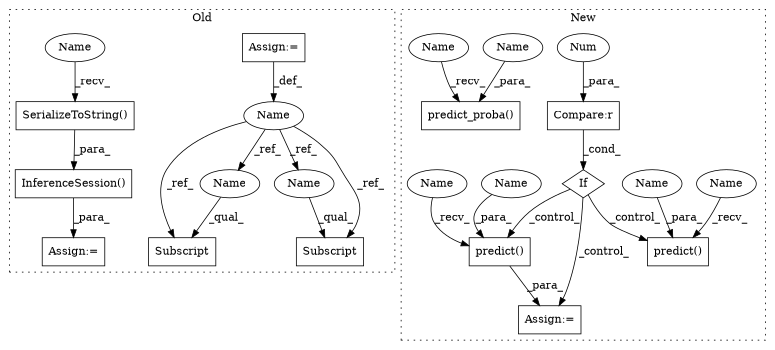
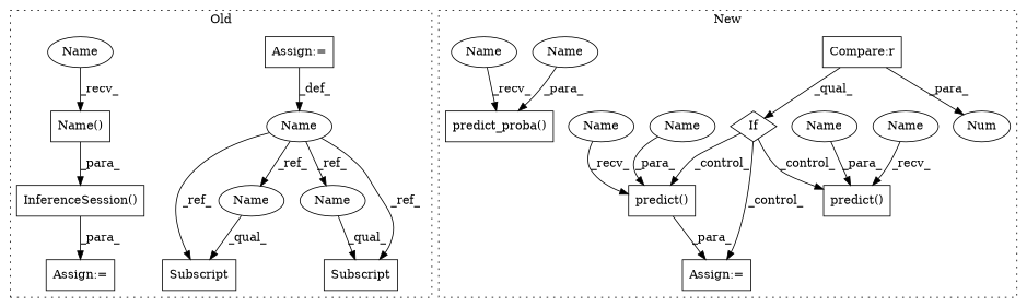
  digraph {
    node [a=87 l=3 s=1915 shape=box]
    n1 [a=63 l="7,0" label=Subscript s="2172,0"]
    n2 [l=4 label=Name s=2014 shape=ellipse]
    n3 [a=63 l="7,0" label=Subscript s="2229,0"]
    n4 [a=75 l="21,1" label="InferenceSession()" s="1894,1945"]
-   n5 [a=75 l=30 label="SerializeToString()"]
+   n5 [a=75 l=30 label="Name()"]
    n6 [a=68 label="Assign:=" s=2018]
    n7 [a=68 label="Assign:=" s=1891]
    n8 [l=10 label=Name shape=ellipse]
    n9 [l=4 label=Name s=2229 shape=ellipse]
    n10 [l=4 label=Name s=2172 shape=ellipse]
    n11 [a=75 l="25,1" label="predict_proba()" s="2270,2296"]
    n12 [a=96 label=If s=1943 shape=diamond]
    n13 [a=75 l="19,1" label="predict()" s="2008,2028"]
    n14 [a=40 l=22 label="Compare:r" s=1946]
    n15 [a=76 l=1 label=Num s=1967 shape=ellipse]
    n16 [a=75 l="19,1" label="predict()" s="2191,2211"]
    n17 [a=68 label="Assign:=" s=2005]
    n18 [l=1 label=Name s=2295 shape=ellipse]
    n19 [l=1 label=Name s=2210 shape=ellipse]
    n20 [l=1 label=Name s=2027 shape=ellipse]
    n21 [l=10 label=Name s=2191 shape=ellipse]
    n22 [l=10 label=Name s=2008 shape=ellipse]
    n23 [l=10 label=Name s=2270 shape=ellipse]
    subgraph cluster_1 {
      label=Old
      style=dotted
      n1
      n2
      n3
      n4
      n5
      n6
      n7
      n8
      n9
      n10
    }
    subgraph cluster_2 {
      label=New
      style=dotted
      n11
      n12
      n13
      n14
      n15
      n16
      n17
      n18
      n19
      n20
      n21
      n22
      n23
    }
    n2 -> n1 [label=_ref_]
    n2 -> n3 [label=_ref_]
    n2 -> n9 [label=_ref_]
    n2 -> n10 [label=_ref_]
    n4 -> n7 [label=_para_]
    n5 -> n4 [label=_para_]
    n6 -> n2 [label=_def_]
    n8 -> n5 [label=_recv_]
    n9 -> n3 [label=_qual_]
    n10 -> n1 [label=_qual_]
    n12 -> n13 [label=_control_]
    n12 -> n16 [label=_control_]
    n12 -> n17 [label=_control_]
    n13 -> n17 [label=_para_]
-   n14 -> n12 [label=_cond_]
-   n15 -> n14 [label=_para_]
+   n14 -> n12 [label=_qual_]
+   n14 -> n15 [label=_para_]
    n18 -> n11 [label=_para_]
    n19 -> n16 [label=_para_]
    n20 -> n13 [label=_para_]
    n21 -> n16 [label=_recv_]
    n22 -> n13 [label=_recv_]
    n23 -> n11 [label=_recv_]
  }
